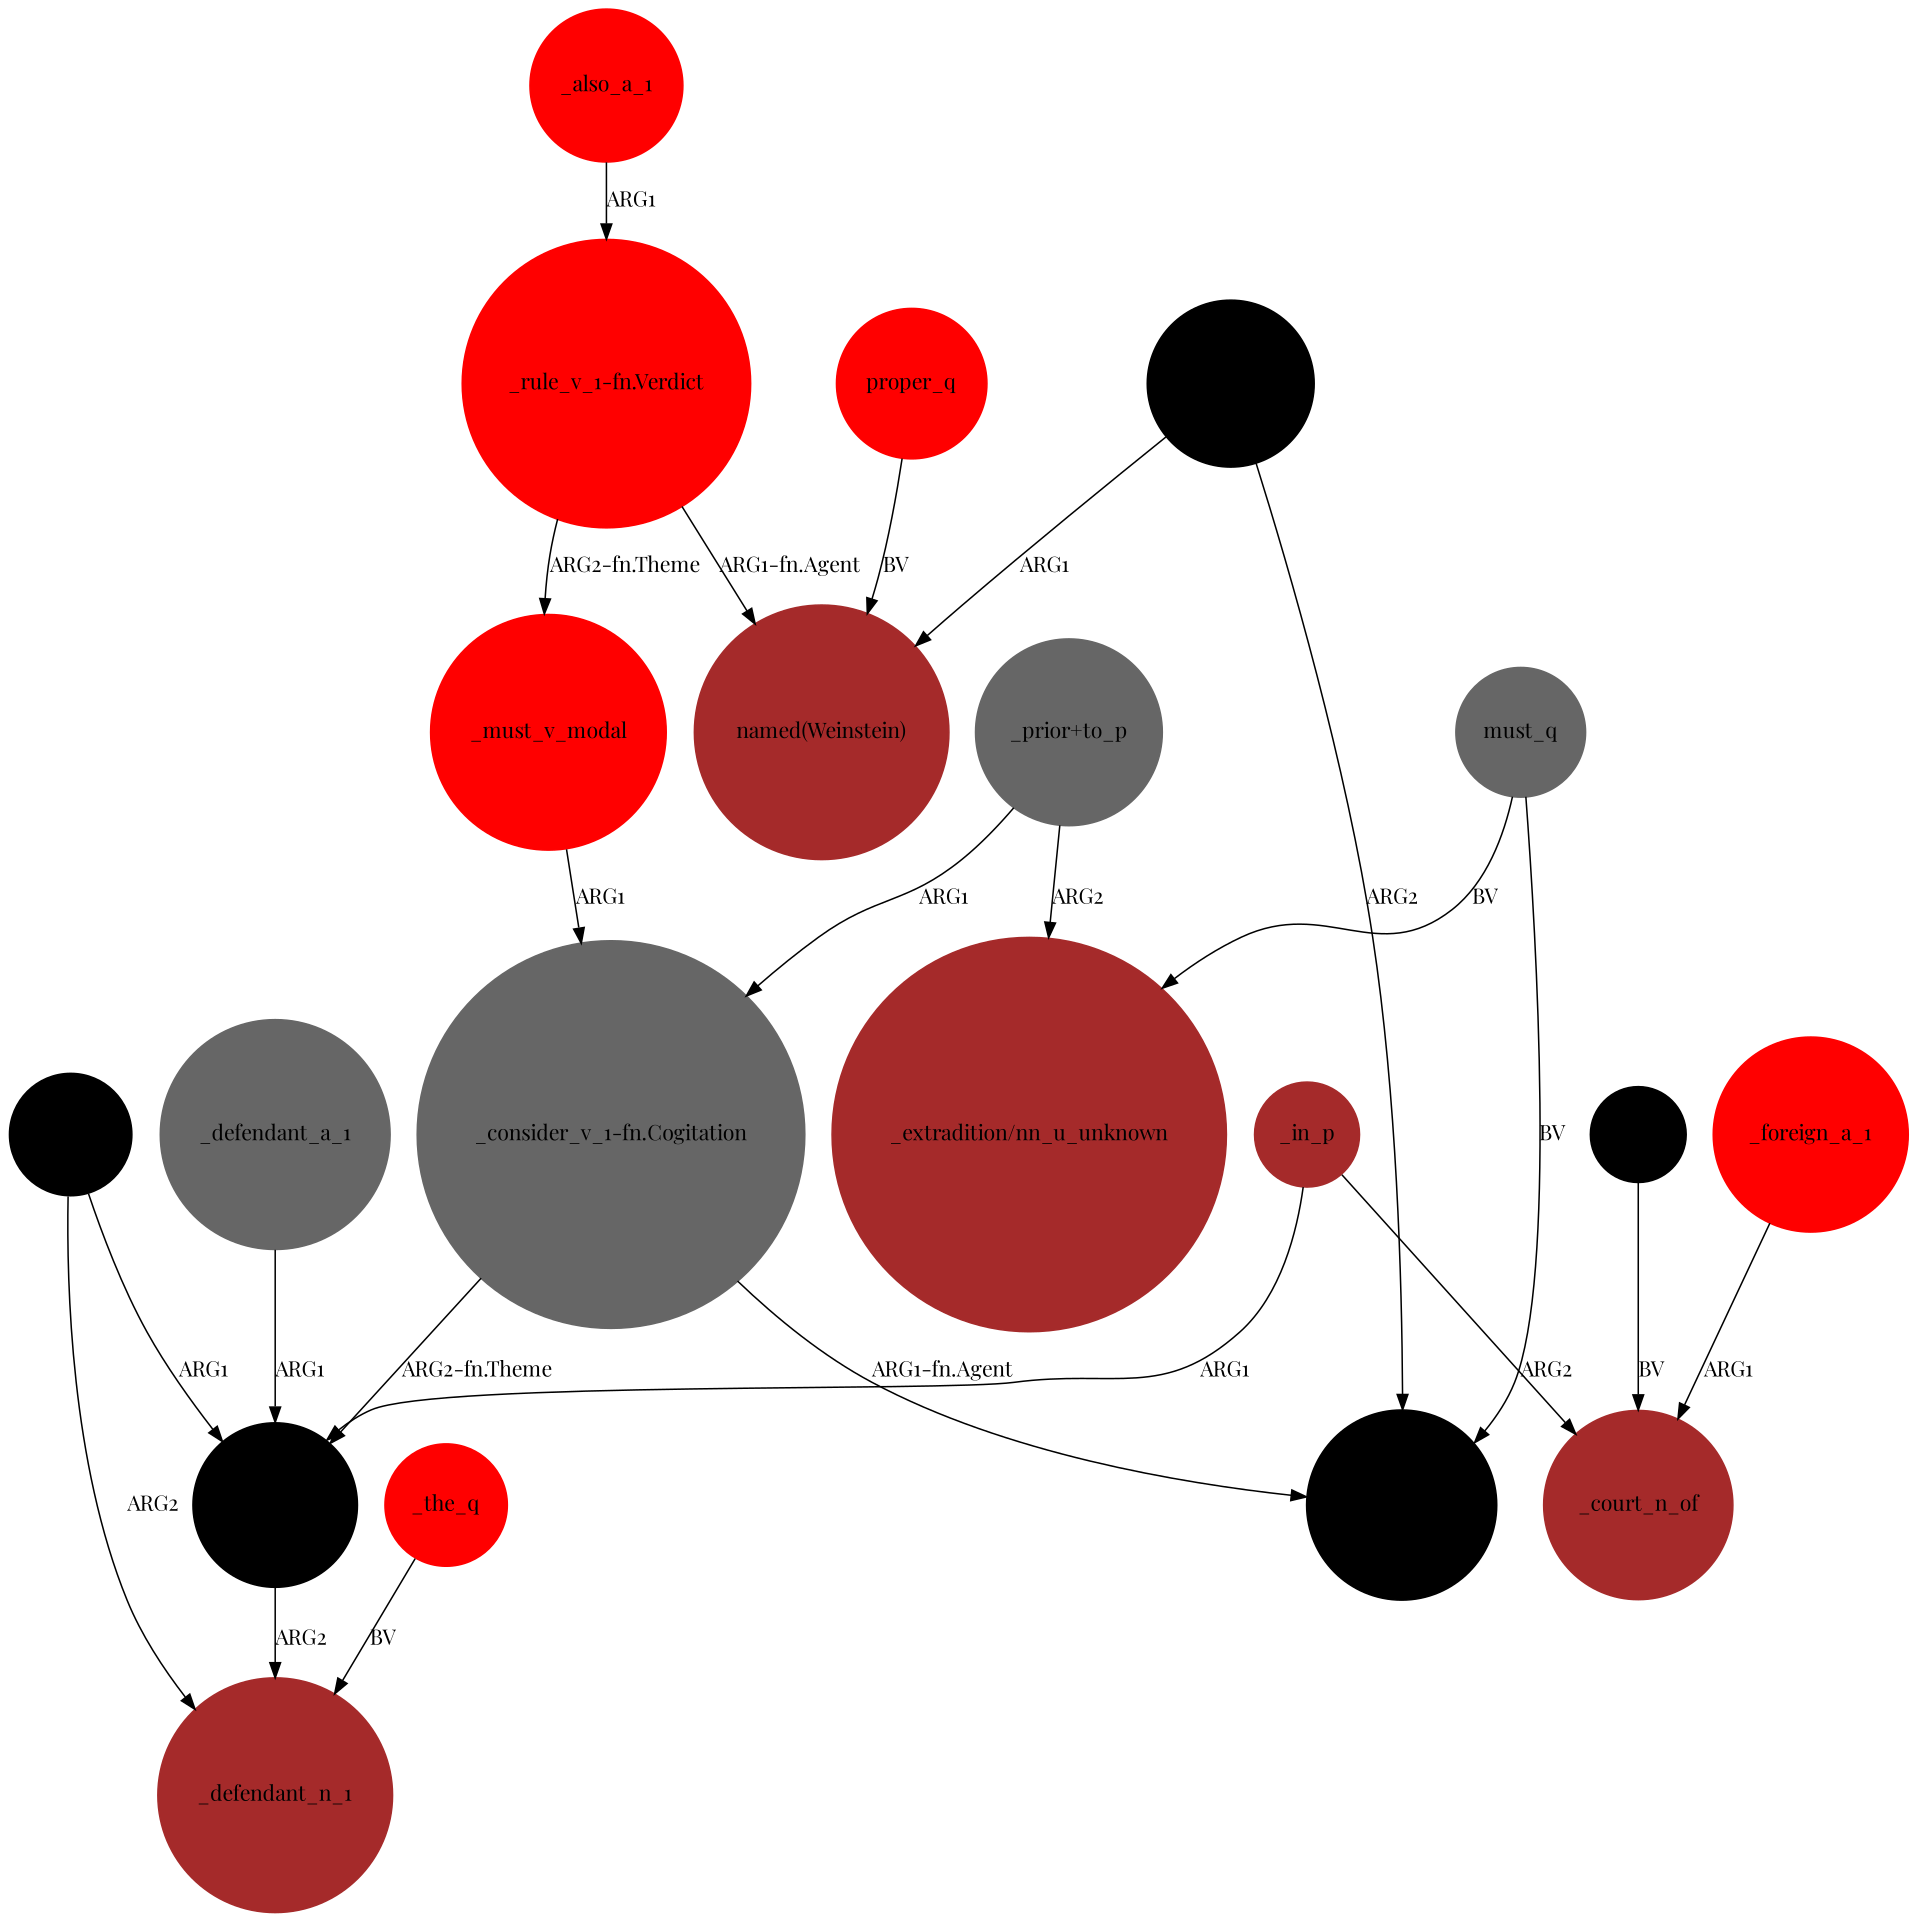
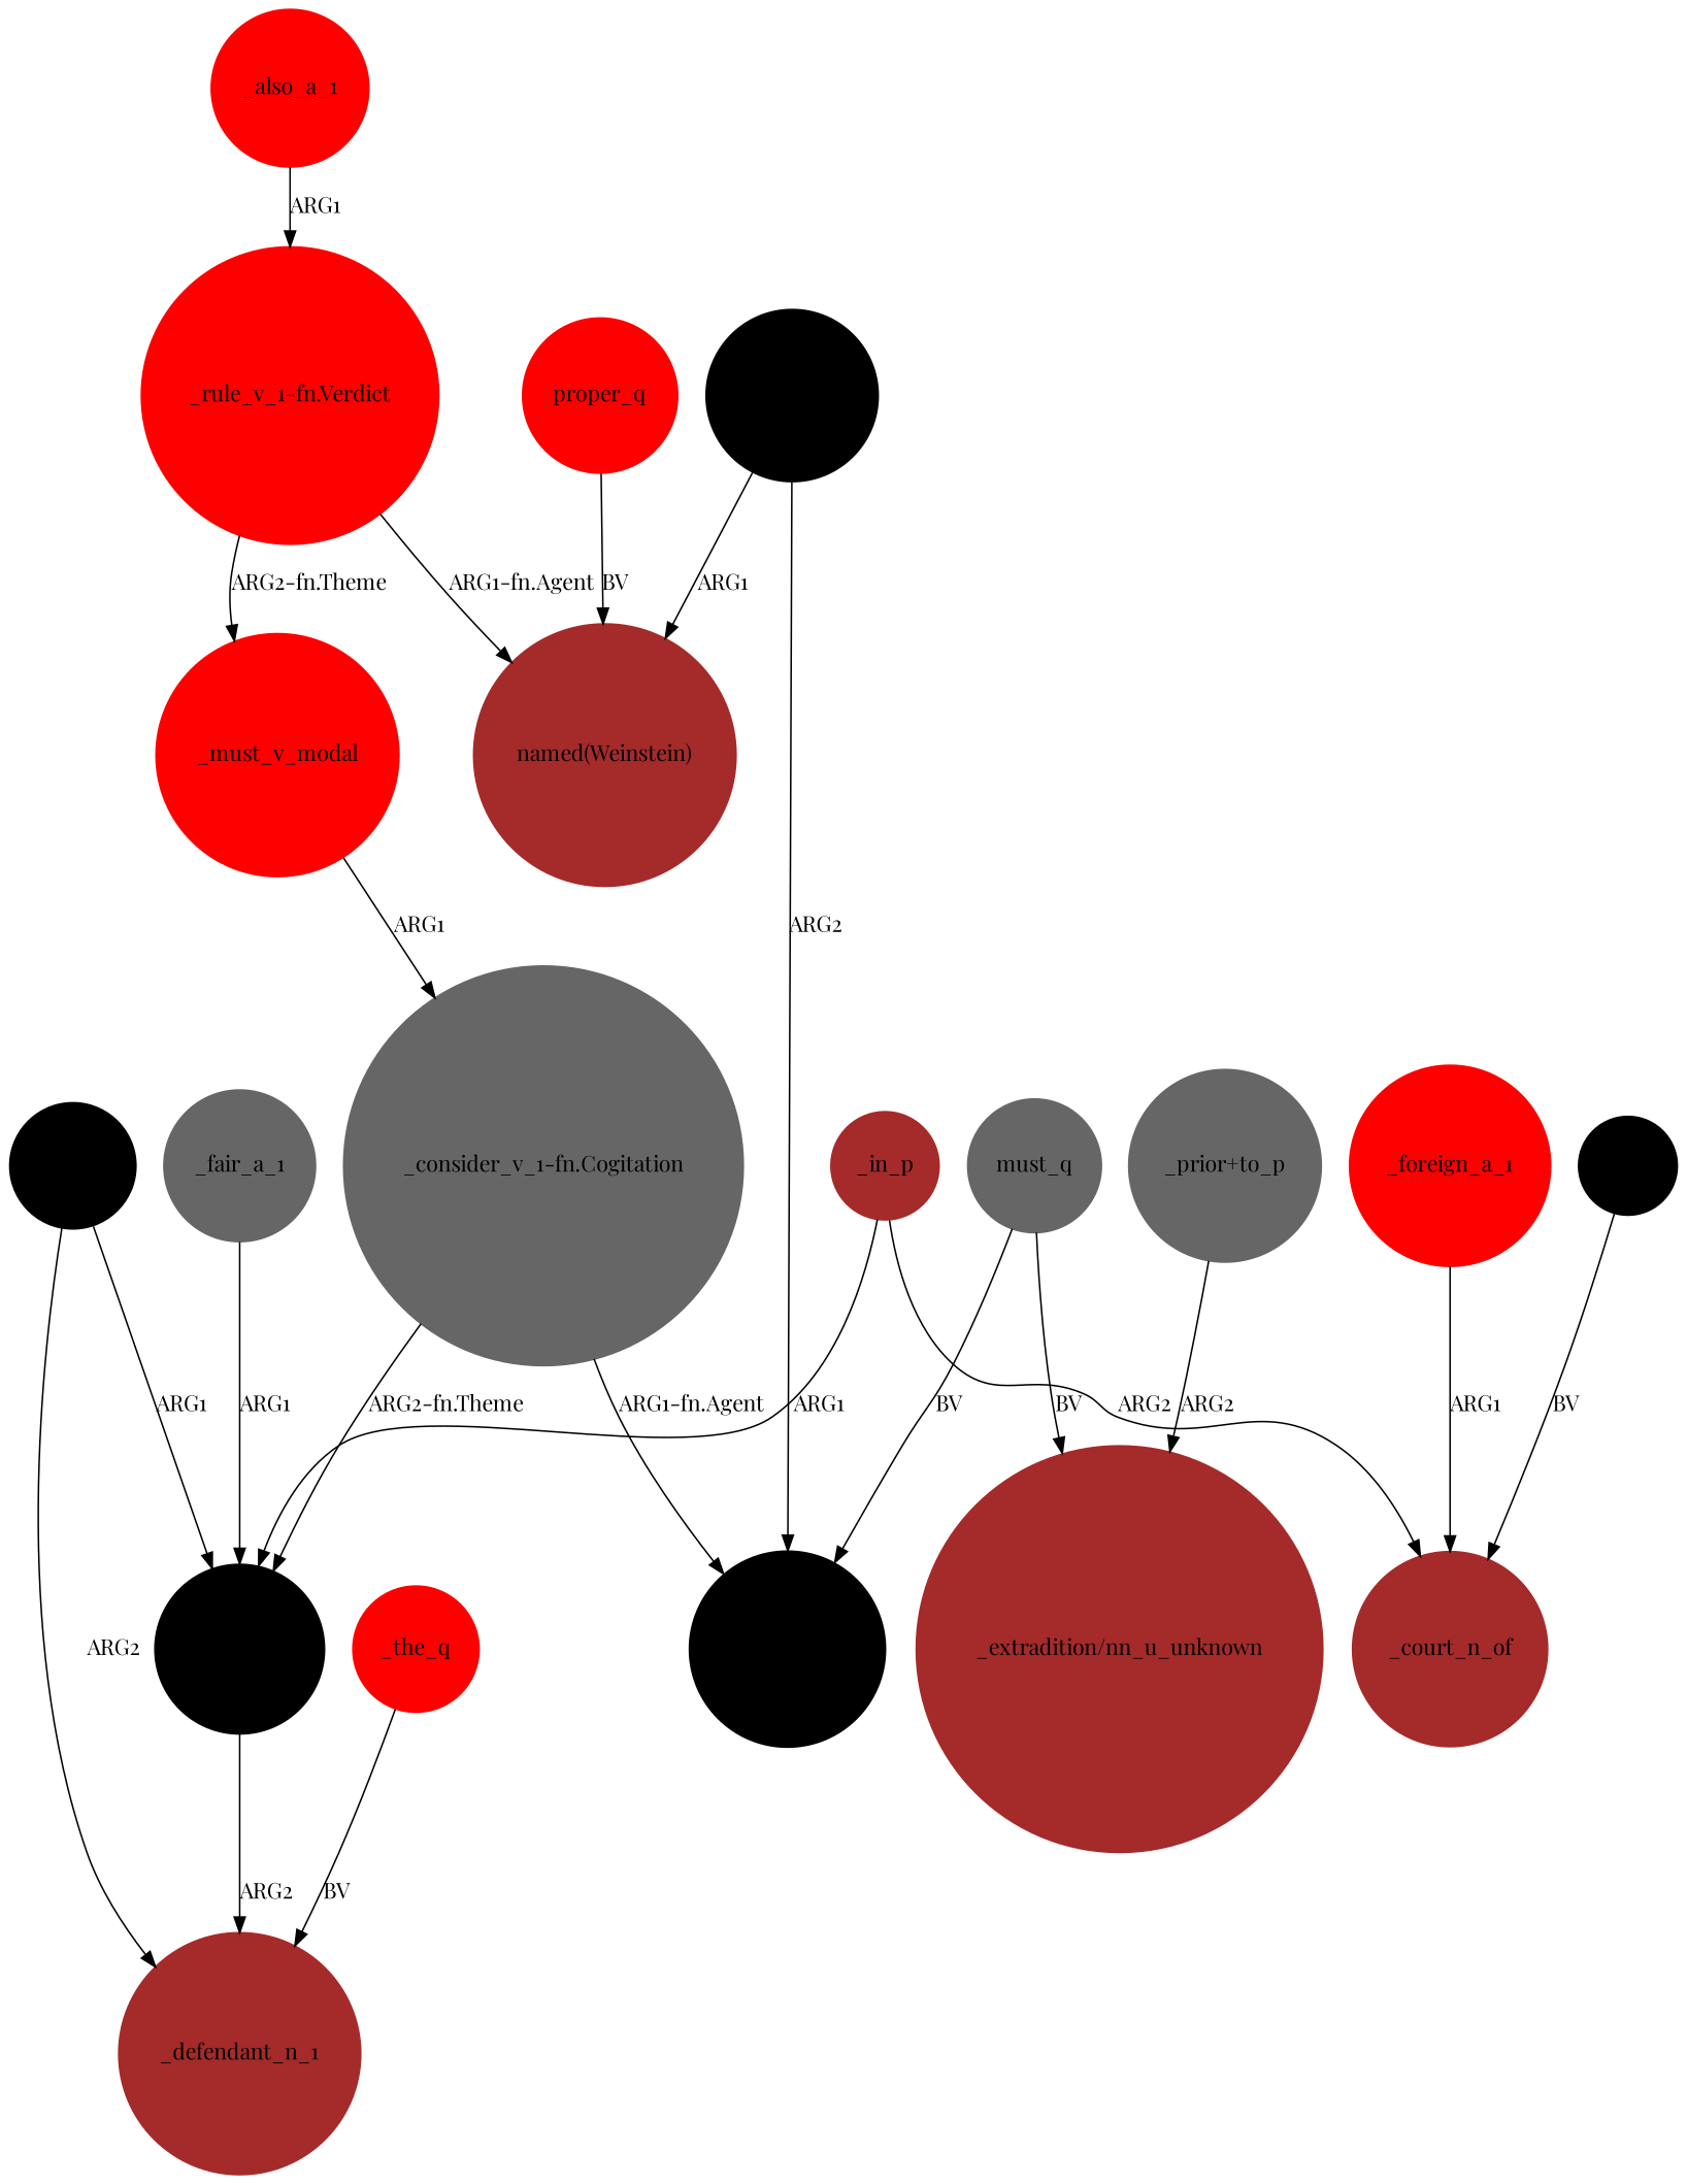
  digraph {
    fontname="Playfair Display"
    node [color=red fontname="Playfair Display" shape=circle style=filled]
    edge [fontname="Playfair Display"]
    _treat_v_1 [color=black]
    _defendant_n_1 [color=brown]
    compound [color=black]
    _judge_n_of [color=black]
    "named(Weinstein)" [color=brown]
    "_consider_v_1-fn.Cogitation" [color=gray40]
    parg_d [color=black]
    n8 [color=gray40 label=must_q]
    "_extradition/nn_u_unknown" [color=brown]
    _the_q
    _must_v_modal
    "_rule_v_1-fn.Verdict"
    _court_n_of [color=brown]
    _foreign_a_1
    "_prior+to_p" [color=gray40]
    _in_p [color=brown]
    proper_q
-   _fair_a_1 [color=gray40 label=_defendant_a_1]
+   _fair_a_1 [color=gray40]
    _a_q [color=black]
    _also_a_1
    _treat_v_1 -> _defendant_n_1 [label=ARG2]
    compound -> _judge_n_of [label=ARG2]
    compound -> "named(Weinstein)" [label=ARG1]
    "_consider_v_1-fn.Cogitation" -> _treat_v_1 [label="ARG2-fn.Theme"]
    "_consider_v_1-fn.Cogitation" -> _judge_n_of [label="ARG1-fn.Agent"]
    parg_d -> _treat_v_1 [label=ARG1]
    parg_d -> _defendant_n_1 [label=ARG2]
    n8 -> _judge_n_of [label=BV]
    n8 -> "_extradition/nn_u_unknown" [label=BV]
    _the_q -> _defendant_n_1 [label=BV]
    _must_v_modal -> "_consider_v_1-fn.Cogitation" [label=ARG1]
    "_rule_v_1-fn.Verdict" -> "named(Weinstein)" [label="ARG1-fn.Agent"]
    "_rule_v_1-fn.Verdict" -> _must_v_modal [label="ARG2-fn.Theme"]
    _foreign_a_1 -> _court_n_of [label=ARG1]
-   "_prior+to_p" -> "_consider_v_1-fn.Cogitation" [label=ARG1]
    "_prior+to_p" -> "_extradition/nn_u_unknown" [label=ARG2]
    _in_p -> _treat_v_1 [label=ARG1]
    _in_p -> _court_n_of [label=ARG2]
    proper_q -> "named(Weinstein)" [label=BV]
    _fair_a_1 -> _treat_v_1 [label=ARG1]
    _a_q -> _court_n_of [label=BV]
    _also_a_1 -> "_rule_v_1-fn.Verdict" [label=ARG1]
  }
